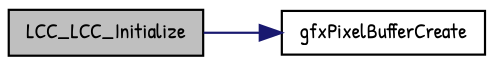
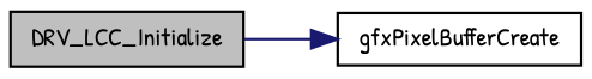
  digraph {
    rankdir=LR
    fontname="Patrick Hand"
    node [color=black fontname="Patrick Hand" fontsize=10 shape=record style=filled]
-   n1 [fillcolor=grey75 fontcolor=black height=0.2 label=LCC_LCC_Initialize width=0.4]
+   n1 [fillcolor=grey75 fontcolor=black height=0.2 label=DRV_LCC_Initialize width=0.4]
    n2 [fillcolor=white height=0.2 label=gfxPixelBufferCreate width=0.4]
    n1 -> n2 [color=midnightblue fontname="Patrick Hand" fontsize=10 labelfontname=Helvetica labelfontsize=10 style=solid]
  }
